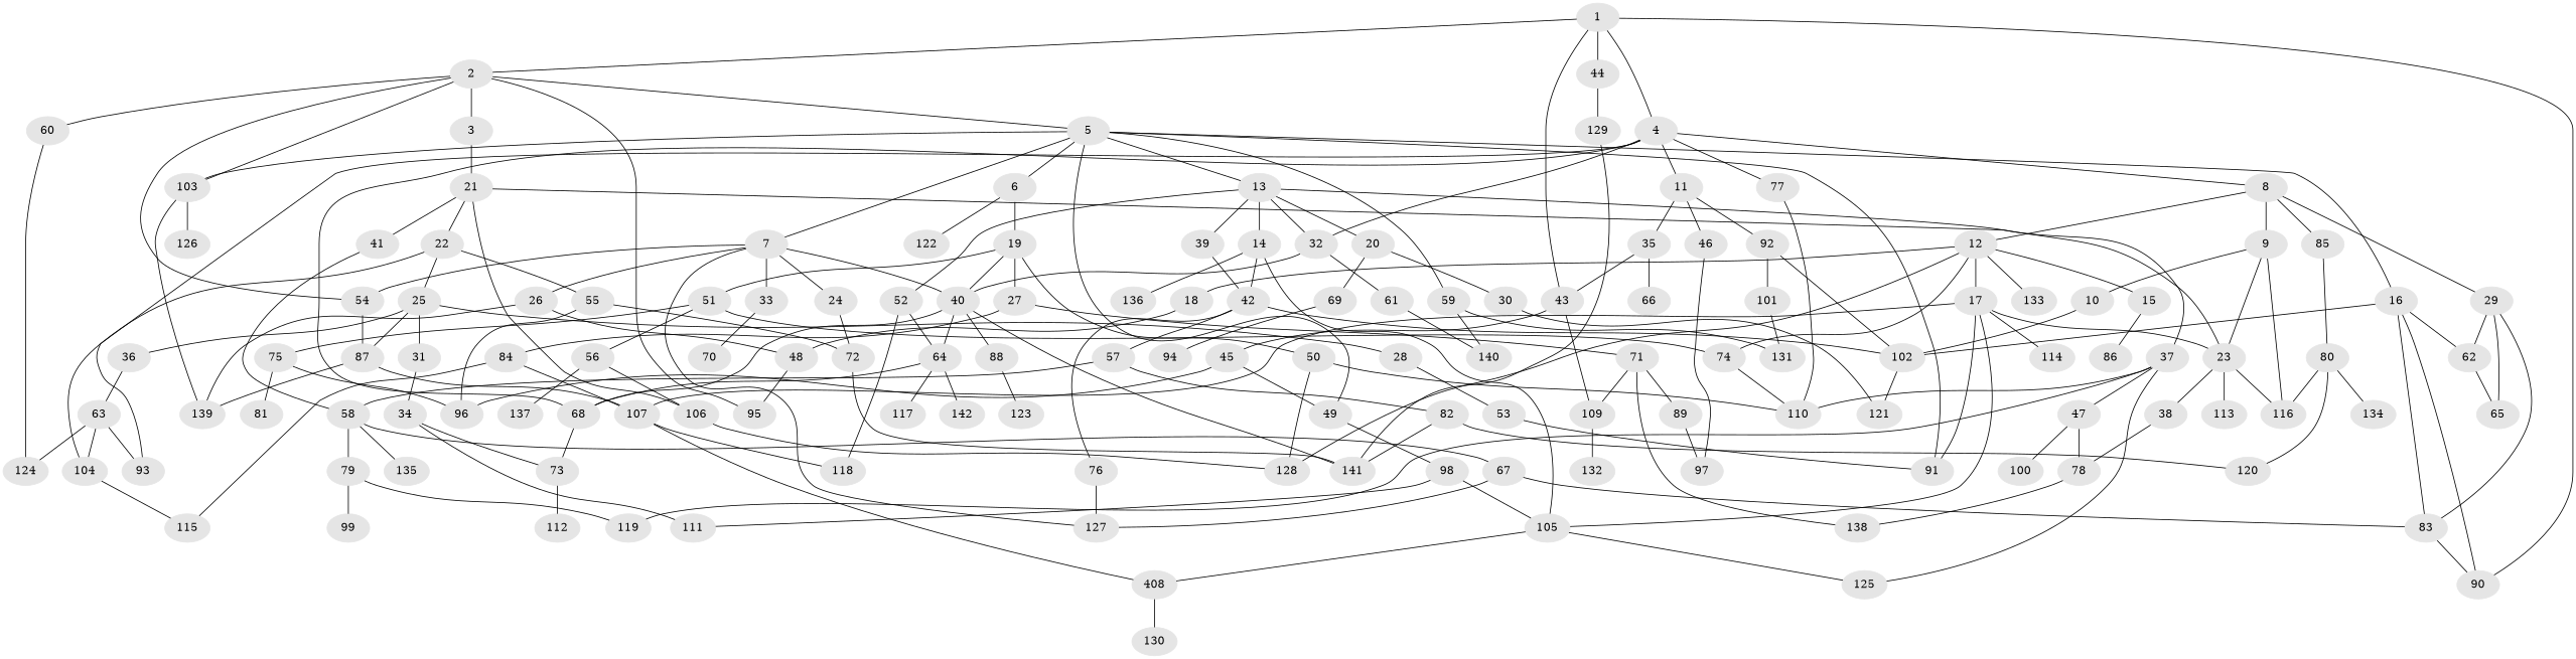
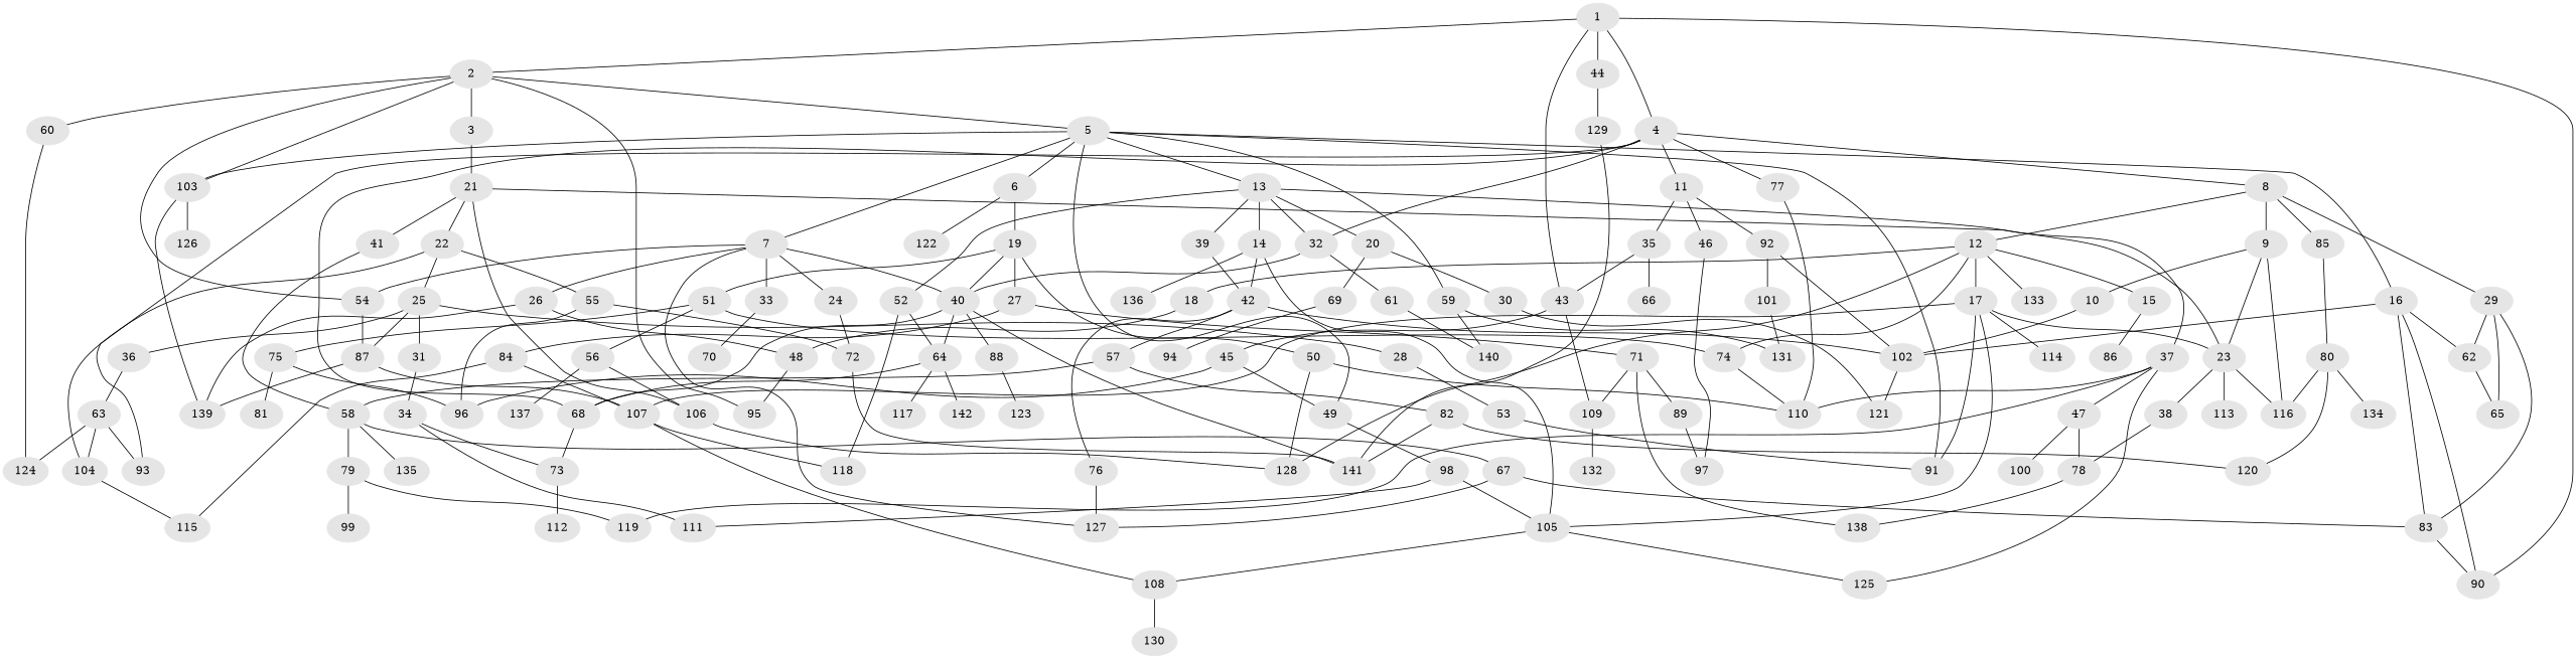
  graph {
    node [color=gray90 style=filled]
    1
    2
    4
    43
    44
    90
    3
    5
    54
    60
    95
    103
    8
    11
    32
    68
    77
    93
    45
    109
    129
    21
    6
    7
    13
    16
    49
    59
    91
    87
    124
    139
    126
    23
    22
    41
    106
    9
    12
    29
    85
    35
    46
    92
    40
    61
    73
    110
    19
    122
    24
    26
    33
    127
    14
    20
    37
    39
    52
    102
    62
    83
    98
    131
    140
    27
    50
    51
    72
    48
    70
    64
    88
    141
    10
    116
    15
    17
    18
    74
    128
    133
    65
    80
    120
    134
    38
    113
    121
    66
    97
    101
    86
    105
    107
    114
    42
    136
    30
    69
    47
    119
    125
    118
    57
    76
-   108 [label=408]
+   108
    71
    84
    56
    75
    94
    25
    55
    104
    58
    28
    31
    36
    96
    115
    78
    53
    34
    63
    89
    138
    111
    112
    100
    117
    142
    123
    67
    79
    135
    82
    132
    137
    81
    99
    130
    1 -- 2
    1 -- 4
    1 -- 43
    1 -- 44
    1 -- 90
    2 -- 3
    2 -- 5
    2 -- 54
    2 -- 60
    2 -- 95
    2 -- 103
    4 -- 8
    4 -- 11
    4 -- 32
    4 -- 68
    4 -- 77
    4 -- 93
    43 -- 45
    43 -- 109
    44 -- 129
    3 -- 21
    5 -- 103
    5 -- 6
    5 -- 7
    5 -- 13
    5 -- 16
    5 -- 49
    5 -- 59
    5 -- 91
    54 -- 87
    60 -- 124
    103 -- 139
    103 -- 126
    8 -- 9
    8 -- 12
    8 -- 29
    8 -- 85
    11 -- 35
    11 -- 46
    11 -- 92
    32 -- 40
    32 -- 61
    68 -- 73
    77 -- 110
    45 -- 49
    45 -- 96
    109 -- 132
    129 -- 141
    21 -- 23
    21 -- 22
    21 -- 41
    21 -- 106
    6 -- 19
    6 -- 122
    7 -- 54
    7 -- 40
    7 -- 24
    7 -- 26
    7 -- 33
    7 -- 127
    13 -- 32
    13 -- 14
    13 -- 20
    13 -- 37
    13 -- 39
    13 -- 52
    16 -- 90
    16 -- 102
    16 -- 62
    16 -- 83
    49 -- 98
    59 -- 131
    59 -- 140
    87 -- 139
    87 -- 107
    23 -- 116
    23 -- 38
    23 -- 113
    22 -- 25
    22 -- 55
    22 -- 104
    41 -- 58
    106 -- 128
    9 -- 23
    9 -- 10
    9 -- 116
    12 -- 15
    12 -- 17
    12 -- 18
    12 -- 74
    12 -- 128
    12 -- 133
    29 -- 62
    29 -- 83
    29 -- 65
    85 -- 80
    35 -- 43
    35 -- 66
    46 -- 97
    92 -- 102
    92 -- 101
    40 -- 68
    40 -- 64
    40 -- 88
    40 -- 141
    61 -- 140
    73 -- 112
    19 -- 40
    19 -- 27
    19 -- 50
    19 -- 51
    24 -- 72
    26 -- 139
    26 -- 48
    33 -- 70
    14 -- 105
    14 -- 42
    14 -- 136
    20 -- 30
    20 -- 69
    37 -- 110
    37 -- 47
    37 -- 119
    37 -- 125
    39 -- 42
    52 -- 64
    52 -- 118
    102 -- 121
    62 -- 65
    83 -- 90
    98 -- 105
    98 -- 111
    27 -- 71
    27 -- 84
    50 -- 110
    50 -- 128
    51 -- 74
    51 -- 56
    51 -- 75
    72 -- 141
    48 -- 95
    64 -- 68
    64 -- 117
    64 -- 142
    88 -- 123
    10 -- 102
    15 -- 86
    17 -- 91
    17 -- 23
    17 -- 105
    17 -- 107
    17 -- 114
    18 -- 48
    74 -- 110
    80 -- 116
    80 -- 120
    80 -- 134
    38 -- 78
    101 -- 131
    105 -- 125
    105 -- 108
    107 -- 118
    107 -- 108
    42 -- 102
    42 -- 57
    42 -- 76
    30 -- 121
    69 -- 94
    47 -- 78
    47 -- 100
    57 -- 58
    57 -- 82
    76 -- 127
    108 -- 130
    71 -- 109
    71 -- 89
    71 -- 138
    84 -- 107
    84 -- 115
    56 -- 106
    56 -- 137
    75 -- 96
    75 -- 81
    25 -- 87
    25 -- 28
    25 -- 31
    25 -- 36
    55 -- 72
    55 -- 96
    104 -- 115
    58 -- 67
    58 -- 79
    58 -- 135
    28 -- 53
    31 -- 34
    36 -- 63
    78 -- 138
    53 -- 91
    34 -- 73
    34 -- 111
    63 -- 93
    63 -- 124
    63 -- 104
    89 -- 97
    67 -- 127
    67 -- 83
    79 -- 119
    79 -- 99
    82 -- 141
    82 -- 120
  }
